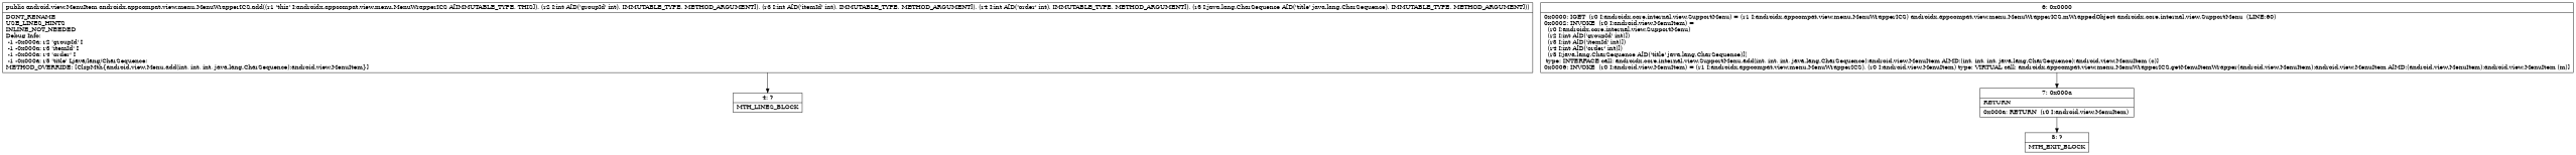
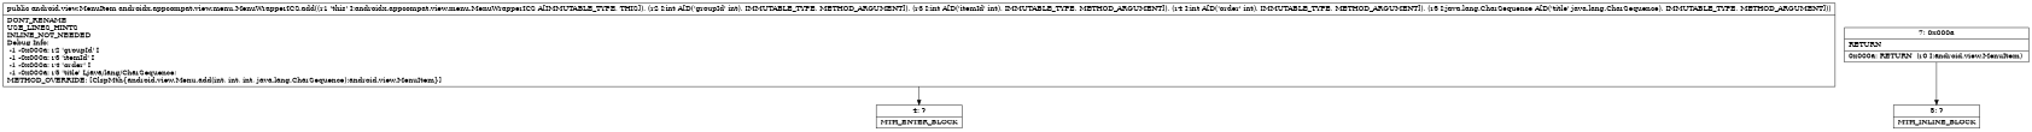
  digraph {
    node [shape=record]
-   n1 [label="{4\:\ ?|MTH_LINES_BLOCK\l}"]
-   n2 [label="{6\:\ 0x0000|0x0000: IGET  (r0 I:androidx.core.internal.view.SupportMenu) = (r1 I:androidx.appcompat.view.menu.MenuWrapperICS) androidx.appcompat.view.menu.MenuWrapperICS.mWrappedObject androidx.core.internal.view.SupportMenu  (LINE:60)\l0x0002: INVOKE  (r0 I:android.view.MenuItem) = \l  (r0 I:androidx.core.internal.view.SupportMenu)\l  (r2 I:int A[D('groupId' int)])\l  (r3 I:int A[D('itemId' int)])\l  (r4 I:int A[D('order' int)])\l  (r5 I:java.lang.CharSequence A[D('title' java.lang.CharSequence)])\l type: INTERFACE call: androidx.core.internal.view.SupportMenu.add(int, int, int, java.lang.CharSequence):android.view.MenuItem A[MD:(int, int, int, java.lang.CharSequence):android.view.MenuItem (c)]\l0x0006: INVOKE  (r0 I:android.view.MenuItem) = (r1 I:androidx.appcompat.view.menu.MenuWrapperICS), (r0 I:android.view.MenuItem) type: VIRTUAL call: androidx.appcompat.view.menu.MenuWrapperICS.getMenuItemWrapper(android.view.MenuItem):android.view.MenuItem A[MD:(android.view.MenuItem):android.view.MenuItem (m)]\l}"]
+   n1 [label="{4\:\ ?|MTH_ENTER_BLOCK\l}"]
    n3 [label="{7\:\ 0x000a|RETURN\l|0x000a: RETURN  (r0 I:android.view.MenuItem) \l}"]
-   n4 [label="{5\:\ ?|MTH_EXIT_BLOCK\l}"]
+   n4 [label="{5\:\ ?|MTH_INLINE_BLOCK\l}"]
    n5 [label="{public android.view.MenuItem androidx.appcompat.view.menu.MenuWrapperICS.add((r1 'this' I:androidx.appcompat.view.menu.MenuWrapperICS A[IMMUTABLE_TYPE, THIS]), (r2 I:int A[D('groupId' int), IMMUTABLE_TYPE, METHOD_ARGUMENT]), (r3 I:int A[D('itemId' int), IMMUTABLE_TYPE, METHOD_ARGUMENT]), (r4 I:int A[D('order' int), IMMUTABLE_TYPE, METHOD_ARGUMENT]), (r5 I:java.lang.CharSequence A[D('title' java.lang.CharSequence), IMMUTABLE_TYPE, METHOD_ARGUMENT]))  | DONT_RENAME\lUSE_LINES_HINTS\lINLINE_NOT_NEEDED\lDebug Info:\l  \-1 \-0x000a: r2 'groupId' I\l  \-1 \-0x000a: r3 'itemId' I\l  \-1 \-0x000a: r4 'order' I\l  \-1 \-0x000a: r5 'title' Ljava\/lang\/CharSequence;\lMETHOD_OVERRIDE: [ClspMth\{android.view.Menu.add(int, int, int, java.lang.CharSequence):android.view.MenuItem\}]\l}"]
-   n2 -> n3
    n3 -> n4
    n5 -> n1
  }
